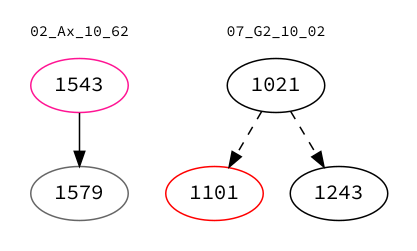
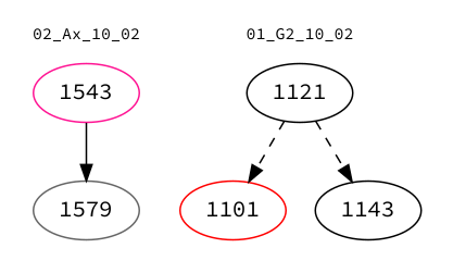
  digraph {
    fontname="Source Code Pro"
    node [color=black fontname="Source Code Pro"]
    edge [color=black fontname="Source Code Pro" style=dashed]
    n1 [color=deeppink label=1543]
    n2 [color=gray40 label=1579]
-   n3 [label=1021]
+   n3 [label=1121]
    n4 [color=red label=1101]
-   n5 [label=1243]
+   n5 [label=1143]
    subgraph cluster_1 {
      color=white
      fontsize=10
-     label="02_Ax_10_62"
+     label="02_Ax_10_02"
      n1
      n2
    }
    subgraph cluster_2 {
      color=white
      fontsize=10
-     label="07_G2_10_02"
+     label="01_G2_10_02"
      n3
      n4
      n5
    }
    n1 -> n2 [style=solid]
    n3 -> n4
    n3 -> n5
  }
